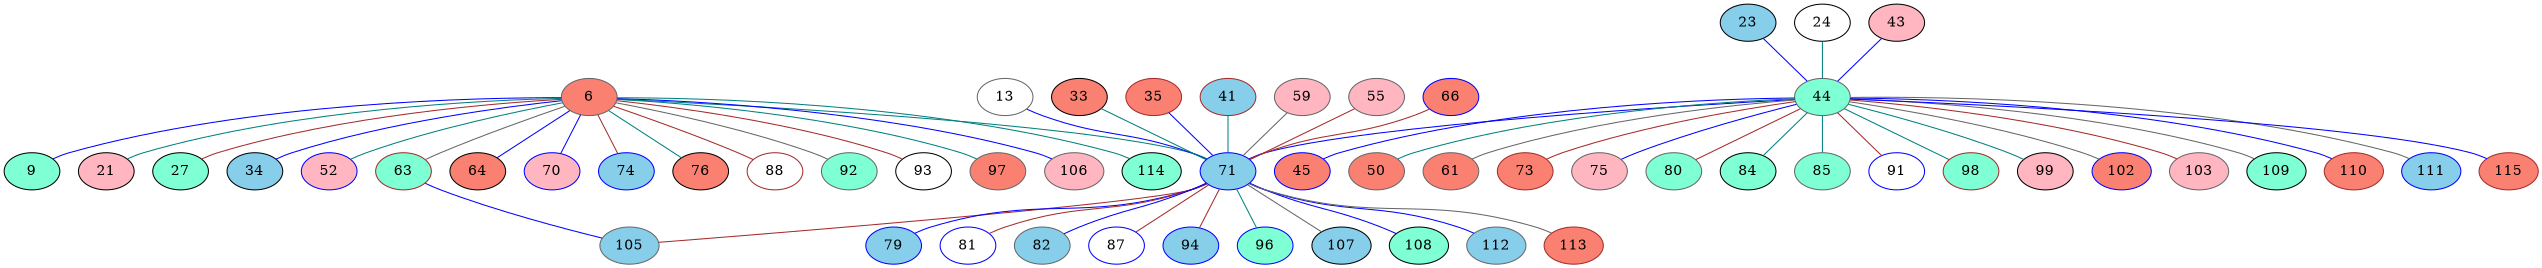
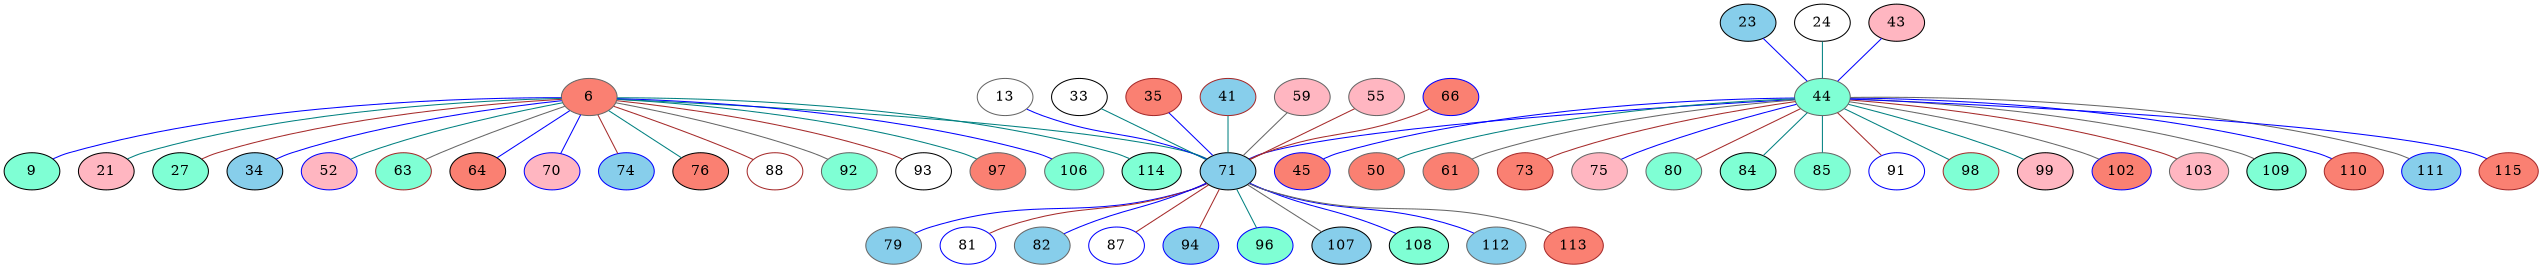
  graph {
    node [color=black fillcolor=salmon style=filled]
    edge [color=blue]
    6 [color=gray40]
    9 [fillcolor=aquamarine]
    21 [fillcolor=lightpink]
    27 [fillcolor=aquamarine]
    34 [fillcolor=skyblue]
    52 [color=blue fillcolor=lightpink]
    63 [color=brown fillcolor=aquamarine super="+46"]
    64
    70 [color=blue fillcolor=lightpink super="+57"]
-   71 [color=blue fillcolor=skyblue super="+48+10"]
+   71 [fillcolor=skyblue super="+48+10"]
    74 [color=blue fillcolor=skyblue]
    76 [super="+47+62"]
    88 [color=brown fillcolor=white]
    92 [color=gray40 fillcolor=aquamarine]
    93 [fillcolor=white]
    97 [color=gray40]
-   106 [color=gray40 fillcolor=lightpink]
+   106 [color=gray40 fillcolor=aquamarine]
    114 [fillcolor=aquamarine super="+90"]
-   105 [color=gray40 fillcolor=skyblue super="+104"]
-   79 [color=blue fillcolor=skyblue]
+   79 [color=gray40 fillcolor=skyblue]
    81 [color=blue fillcolor=white]
    82 [color=gray40 fillcolor=skyblue super="+58+59"]
    87 [color=blue fillcolor=white]
    94 [color=blue fillcolor=skyblue]
    96 [color=blue fillcolor=aquamarine]
    107 [fillcolor=skyblue super="+72"]
    108 [fillcolor=aquamarine]
    112 [color=gray40 fillcolor=skyblue super="+25+95"]
    113 [color=brown]
    13 [color=gray40 fillcolor=white]
    23 [fillcolor=skyblue super="+20"]
    44 [color=gray40 fillcolor=aquamarine super="+3+11+14"]
    45 [color=blue]
    50 [color=gray40]
    61 [color=gray40]
    73 [color=brown super="+30+31+69"]
    75 [color=gray40 fillcolor=lightpink]
    80 [color=gray40 fillcolor=aquamarine]
    84 [fillcolor=aquamarine]
    85 [color=gray40 fillcolor=aquamarine super="+78"]
    91 [color=blue fillcolor=white]
    98 [color=brown fillcolor=aquamarine super="+89"]
    99 [fillcolor=lightpink super="+83"]
    102 [color=blue]
    103 [color=gray40 fillcolor=lightpink super="+100"]
    109 [fillcolor=aquamarine]
    110 [color=brown]
    111 [color=blue fillcolor=skyblue]
    115 [color=brown super="+53"]
    24 [fillcolor=white]
-   33
+   33 [fillcolor=white]
    35 [color=brown]
    41 [color=brown fillcolor=skyblue]
    43 [fillcolor=lightpink super="+22"]
    n55 [color=gray40 fillcolor=lightpink label=59 super="+42"]
    55 [color=gray40 fillcolor=lightpink]
    66 [color=blue]
    6 -- 9
    6 -- 21 [color=teal]
    6 -- 27 [color=brown]
    6 -- 34
    6 -- 52 [color=teal]
    6 -- 63 [color=gray40 weight=2]
    6 -- 64
    6 -- 70
    6 -- 71 [color=teal]
    6 -- 74 [color=brown]
    6 -- 76 [color=teal]
    6 -- 88 [color=brown]
    6 -- 92 [color=gray40]
    6 -- 93 [color=brown]
    6 -- 97 [color=teal]
    6 -- 106
    6 -- 114 [color=teal]
-   63 -- 105
-   71 -- 105 [color=brown]
    71 -- 79
    71 -- 81 [color=brown]
    71 -- 82
    71 -- 87 [color=brown]
    71 -- 94 [color=brown]
    71 -- 96 [color=teal]
    71 -- 107 [color=gray40]
    71 -- 108
    71 -- 112
    71 -- 113 [color=gray40]
    13 -- 71
    23 -- 44
    44 -- 71 [weight=2]
    44 -- 45
    44 -- 50 [color=teal]
    44 -- 61 [color=gray40]
    44 -- 73 [color=brown]
    44 -- 75
    44 -- 80 [color=brown]
    44 -- 84 [color=teal]
    44 -- 85 [color=teal]
    44 -- 91 [color=brown]
    44 -- 98 [color=teal]
    44 -- 99 [color=teal]
    44 -- 102 [color=gray40]
    44 -- 103 [color=brown]
    44 -- 109 [color=gray40]
    44 -- 110
    44 -- 111 [color=gray40]
    44 -- 115
    24 -- 44 [color=teal]
    33 -- 71 [color=teal]
    35 -- 71
    41 -- 71 [color=teal]
    43 -- 44
    n55 -- 71 [color=gray40]
    55 -- 71 [color=brown]
    66 -- 71 [color=brown]
  }
